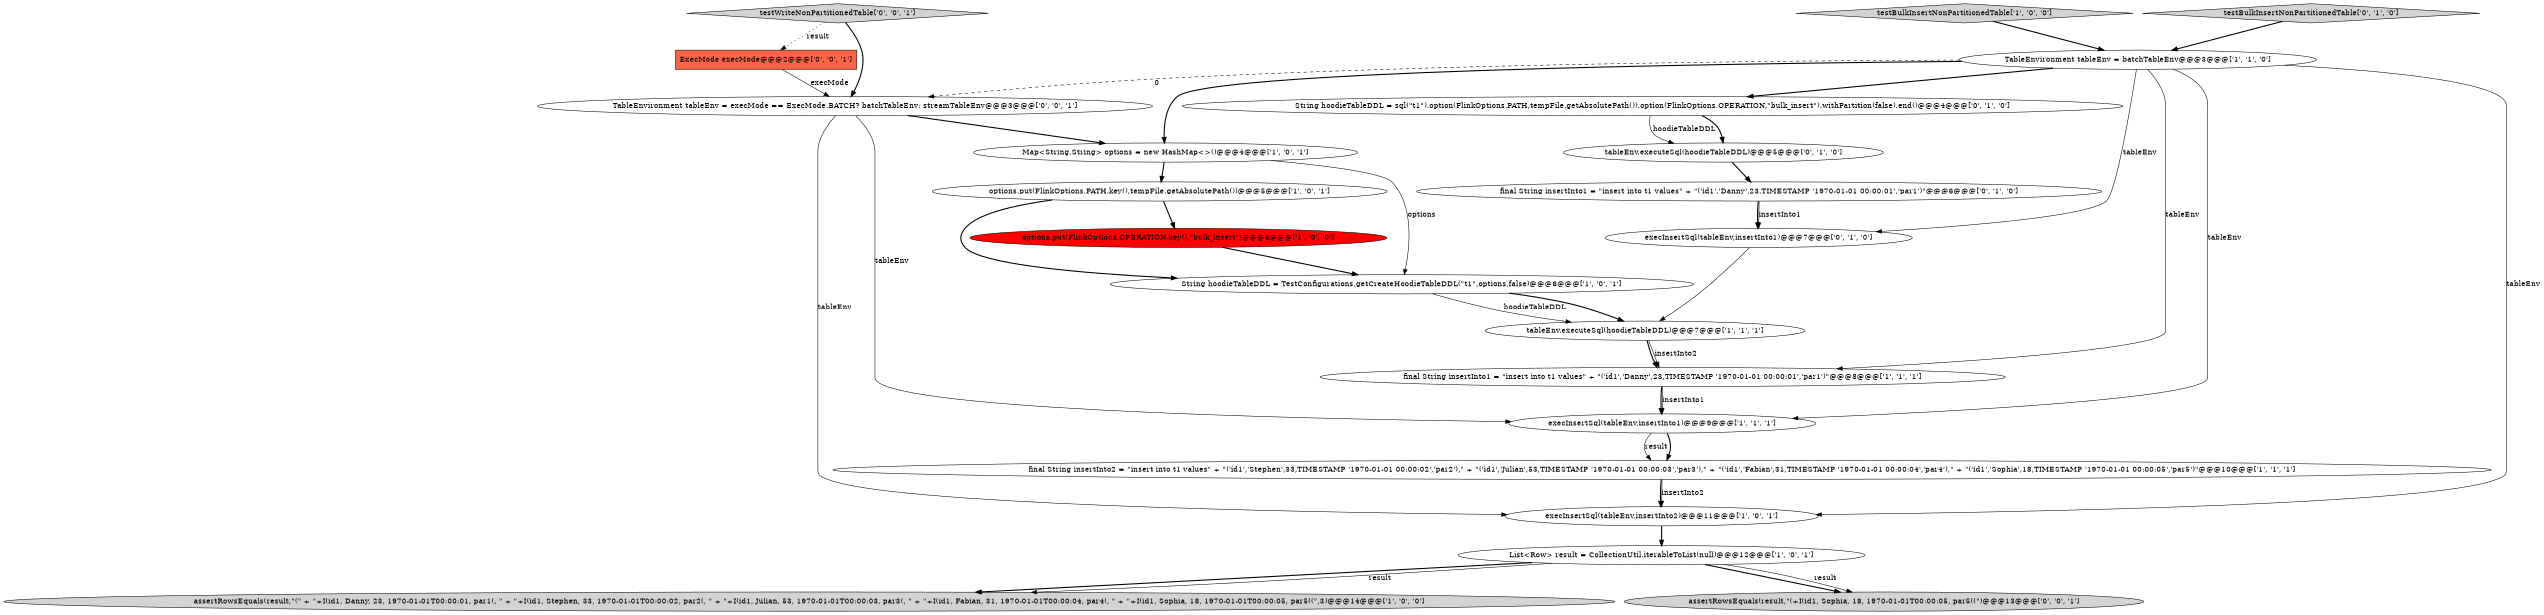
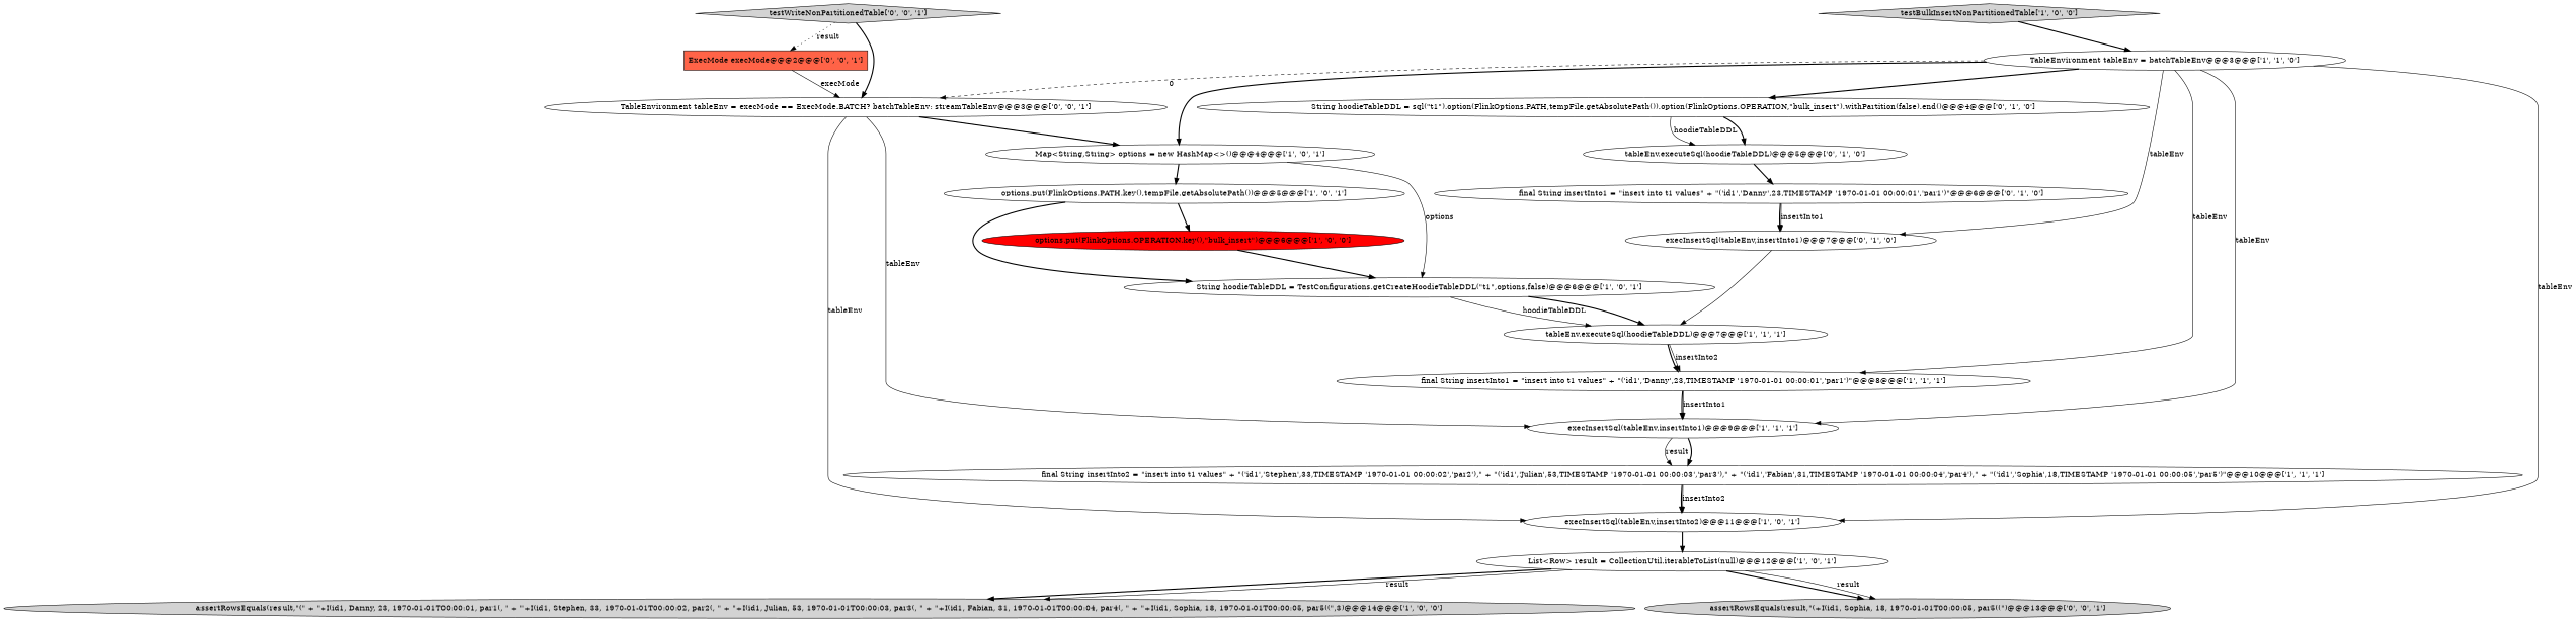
  digraph {
    node [fillcolor=white shape=ellipse style=filled]
    edge [style=bold]
    n1 [label="Map<String,String> options = new HashMap<>()@@@4@@@['1', '0', '1']"]
    n2 [label="String hoodieTableDDL = TestConfigurations.getCreateHoodieTableDDL(\"t1\",options,false)@@@6@@@['1', '0', '1']"]
    n3 [label="options.put(FlinkOptions.PATH.key(),tempFile.getAbsolutePath())@@@5@@@['1', '0', '1']"]
    n4 [label="tableEnv.executeSql(hoodieTableDDL)@@@7@@@['1', '1', '1']"]
    n5 [fillcolor=red label="options.put(FlinkOptions.OPERATION.key(),\"bulk_insert\")@@@6@@@['1', '0', '0']"]
    n6 [fillcolor=lightgray label="testBulkInsertNonPartitionedTable['1', '0', '0']" shape=diamond]
    n7 [label="TableEnvironment tableEnv = batchTableEnv@@@3@@@['1', '1', '0']"]
    n8 [label="final String insertInto1 = \"insert into t1 values\" + \"('id1','Danny',23,TIMESTAMP '1970-01-01 00:00:01','par1')\"@@@8@@@['1', '1', '1']"]
    n9 [label="execInsertSql(tableEnv,insertInto1)@@@7@@@['0', '1', '0']"]
    n10 [label="execInsertSql(tableEnv,insertInto2)@@@11@@@['1', '0', '1']"]
    n11 [label="TableEnvironment tableEnv = execMode == ExecMode.BATCH? batchTableEnv: streamTableEnv@@@3@@@['0', '0', '1']"]
    n12 [label="execInsertSql(tableEnv,insertInto1)@@@9@@@['1', '1', '1']"]
    n13 [label="String hoodieTableDDL = sql(\"t1\").option(FlinkOptions.PATH,tempFile.getAbsolutePath()).option(FlinkOptions.OPERATION,\"bulk_insert\").withPartition(false).end()@@@4@@@['0', '1', '0']"]
    n14 [label="List<Row> result = CollectionUtil.iterableToList(null)@@@12@@@['1', '0', '1']"]
    n15 [fillcolor=lightgray label="assertRowsEquals(result,\"(\" + \"+I(id1, Danny, 23, 1970-01-01T00:00:01, par1(, \" + \"+I(id1, Stephen, 33, 1970-01-01T00:00:02, par2(, \" + \"+I(id1, Julian, 53, 1970-01-01T00:00:03, par3(, \" + \"+I(id1, Fabian, 31, 1970-01-01T00:00:04, par4(, \" + \"+I(id1, Sophia, 18, 1970-01-01T00:00:05, par5((\",3)@@@14@@@['1', '0', '0']"]
    n16 [fillcolor=lightgray label="assertRowsEquals(result,\"(+I(id1, Sophia, 18, 1970-01-01T00:00:05, par5((\")@@@13@@@['0', '0', '1']"]
    n17 [label="final String insertInto2 = \"insert into t1 values\" + \"('id1','Stephen',33,TIMESTAMP '1970-01-01 00:00:02','par2'),\" + \"('id1','Julian',53,TIMESTAMP '1970-01-01 00:00:03','par3'),\" + \"('id1','Fabian',31,TIMESTAMP '1970-01-01 00:00:04','par4'),\" + \"('id1','Sophia',18,TIMESTAMP '1970-01-01 00:00:05','par5')\"@@@10@@@['1', '1', '1']"]
    n18 [label="final String insertInto1 = \"insert into t1 values\" + \"('id1','Danny',23,TIMESTAMP '1970-01-01 00:00:01','par1')\"@@@6@@@['0', '1', '0']"]
-   n19 [fillcolor=lightgray label="testBulkInsertNonPartitionedTable['0', '1', '0']" shape=diamond]
    n20 [fillcolor=tomato label="ExecMode execMode@@@2@@@['0', '0', '1']" shape=box]
    n21 [label="tableEnv.executeSql(hoodieTableDDL)@@@5@@@['0', '1', '0']"]
    n22 [fillcolor=lightgray label="testWriteNonPartitionedTable['0', '0', '1']" shape=diamond]
    n1 -> n2 [label=options style=solid]
    n1 -> n3
    n2 -> n4
    n2 -> n4 [label=hoodieTableDDL style=solid]
    n3 -> n2
    n3 -> n5
    n4 -> n8
    n4 -> n8 [label=insertInto2 style=solid]
    n5 -> n2
    n6 -> n7
    n7 -> n1
    n7 -> n8 [label=tableEnv style=solid]
    n7 -> n9 [label=tableEnv style=solid]
    n7 -> n10 [label=tableEnv style=solid]
    n7 -> n11 [label=0 style=dashed]
    n7 -> n12 [label=tableEnv style=solid]
    n7 -> n13
    n8 -> n12
    n8 -> n12 [label=insertInto1 style=solid]
    n9 -> n4 [style=solid]
    n10 -> n14
    n11 -> n1
    n11 -> n10 [label=tableEnv style=solid]
    n11 -> n12 [label=tableEnv style=solid]
    n12 -> n17
    n12 -> n17 [label=result style=solid]
    n13 -> n21 [label=hoodieTableDDL style=solid]
    n13 -> n21
    n14 -> n15
    n14 -> n15 [label=result style=solid]
    n14 -> n16
    n14 -> n16 [label=result style=solid]
    n17 -> n10 [label=insertInto2 style=solid]
    n17 -> n10
    n18 -> n9 [label=insertInto1 style=solid]
    n18 -> n9
-   n19 -> n7
    n20 -> n11 [label=execMode style=solid]
    n21 -> n18
    n22 -> n11
    n22 -> n20 [label=result style=dotted]
  }
